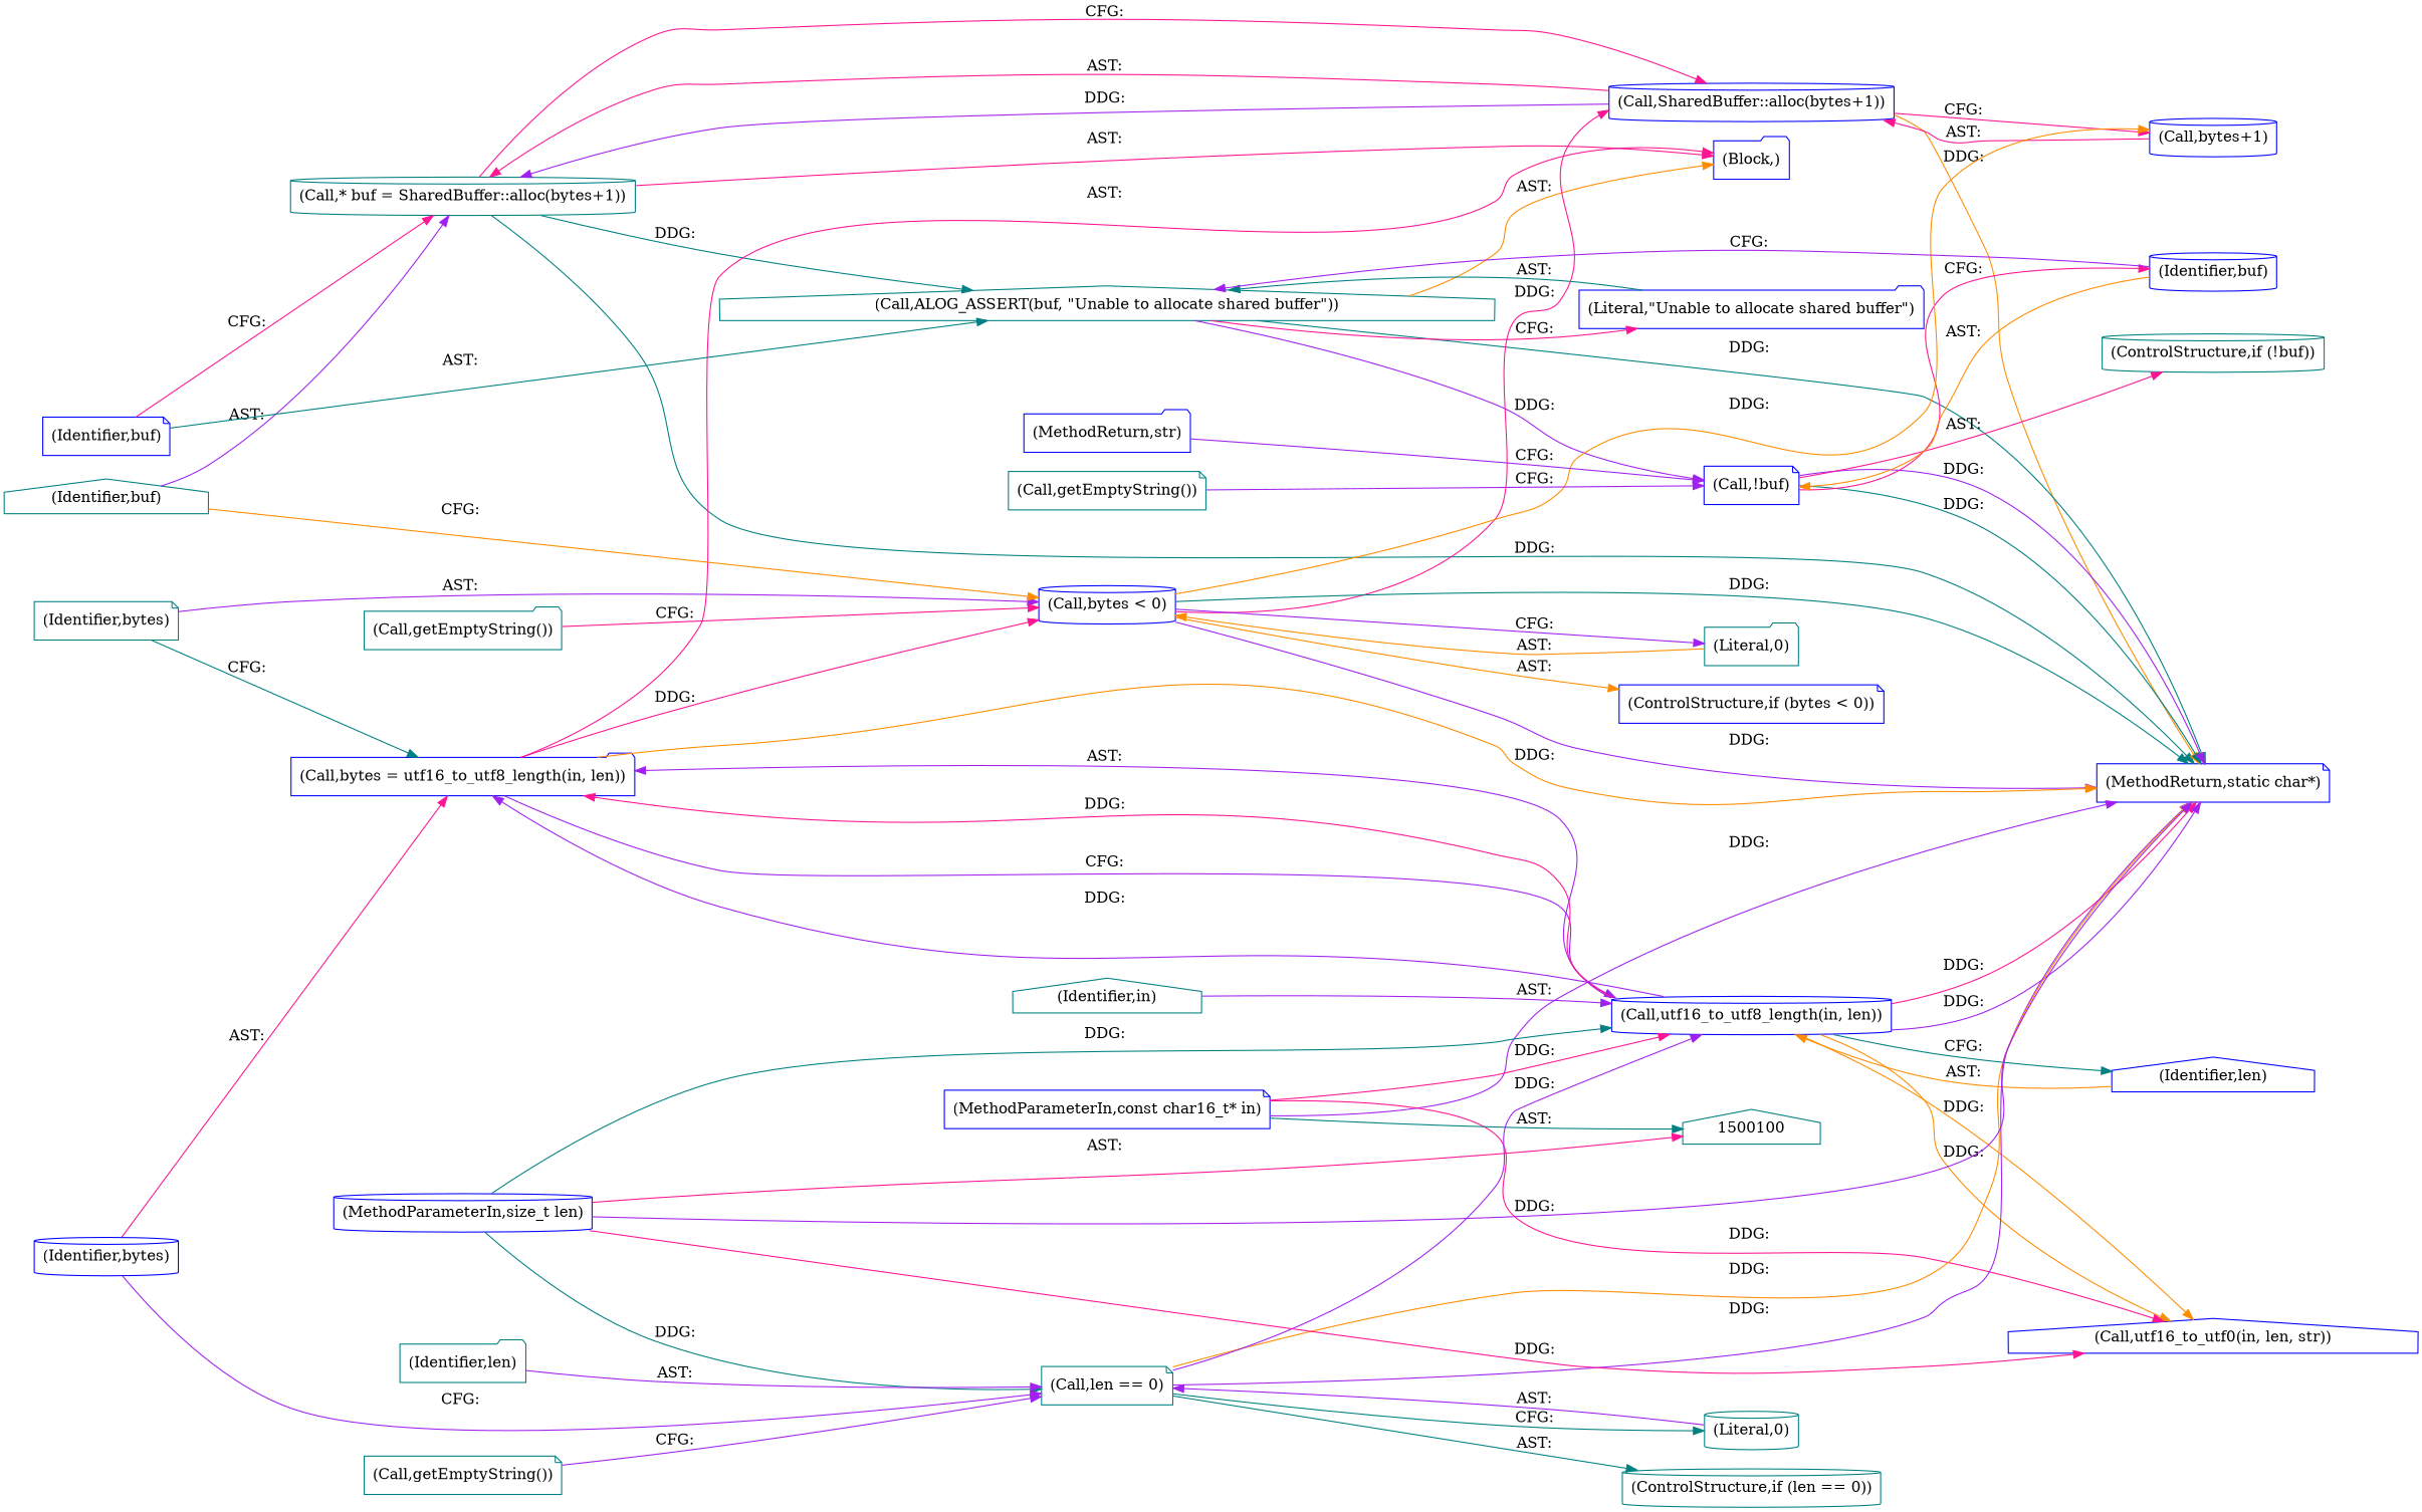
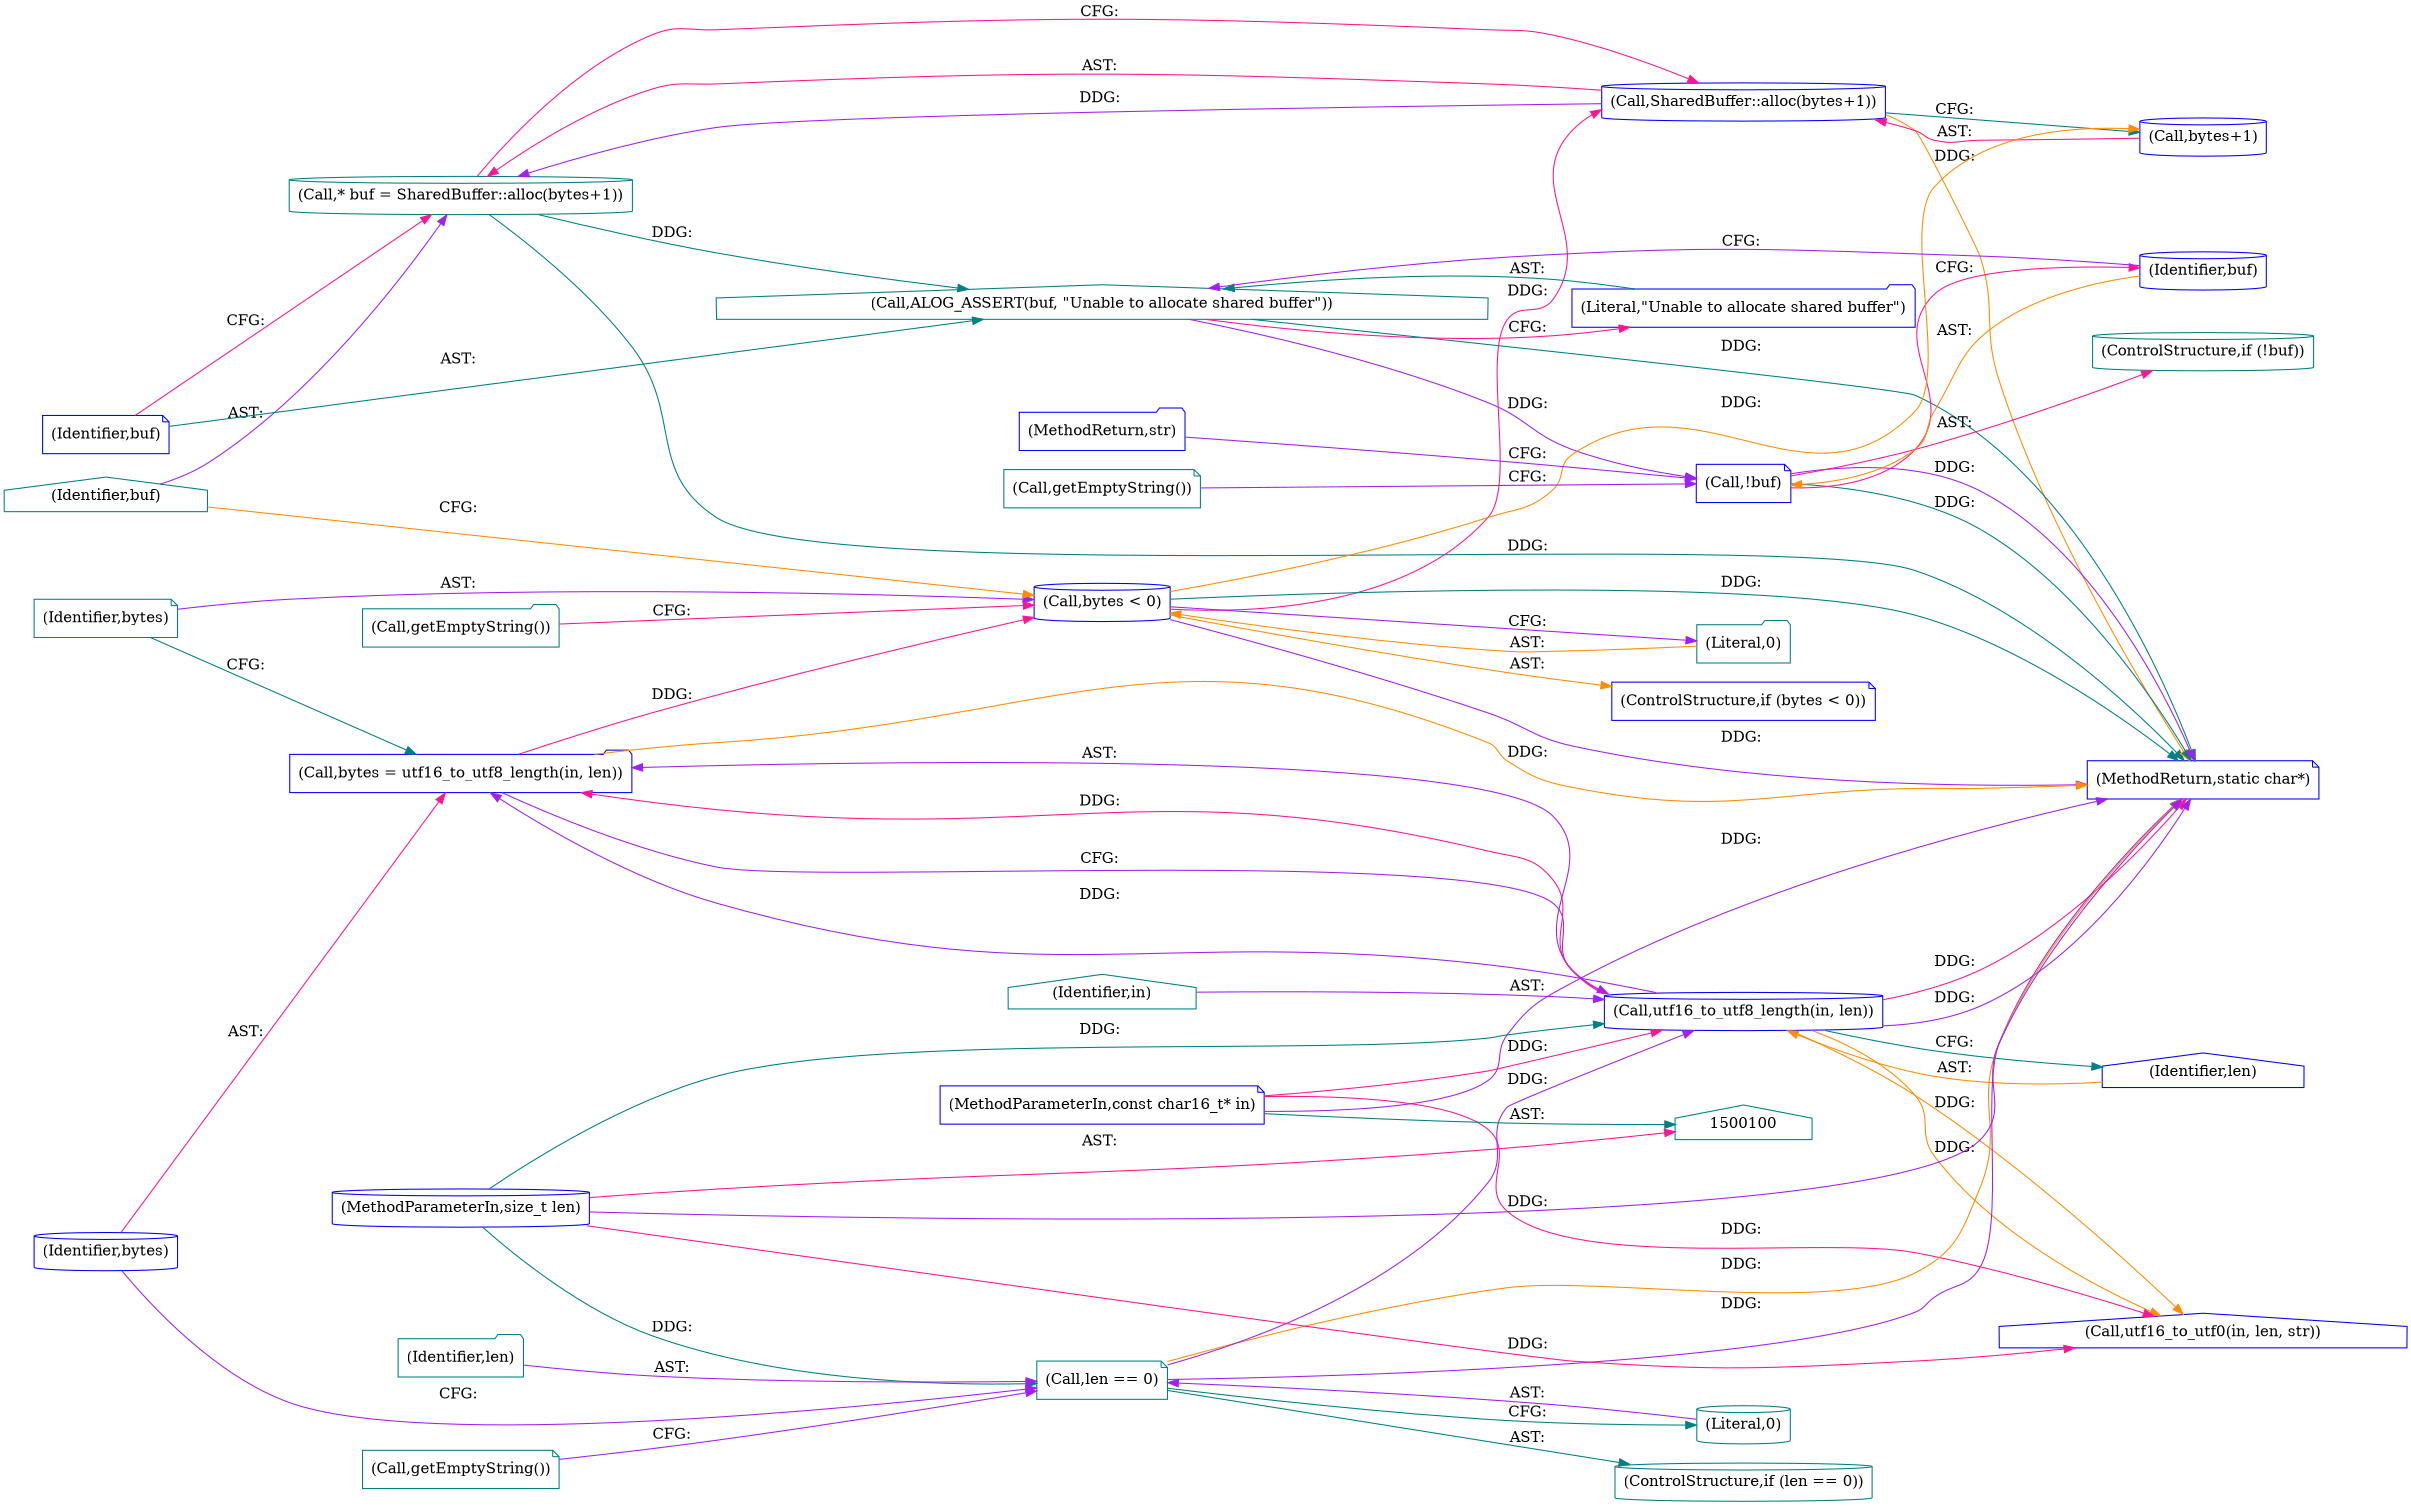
  digraph {
    rankdir=LR
    node [color=blue shape=cylinder]
    edge [color=purple]
    n1 [color=teal label="(Call,* buf = SharedBuffer::alloc(bytes+1))"]
    n2 [label="(Call,SharedBuffer::alloc(bytes+1))"]
    n3 [color=teal label="(Call,ALOG_ASSERT(buf, \"Unable to allocate shared buffer\"))" shape=house]
-   n4 [label="(Block,)" shape=folder]
    n5 [label="(MethodReturn,static char*)" shape=note]
    n6 [label="(Call,bytes+1)"]
    n7 [label="(Call,!buf)" shape=note]
    n8 [label="(Literal,\"Unable to allocate shared buffer\")" shape=folder]
    n9 [label="(Call,bytes < 0)"]
    n10 [label="(ControlStructure,if (bytes < 0))" shape=note]
    n11 [color=teal label="(Literal,0)" shape=folder]
    n12 [label="(Call,bytes = utf16_to_utf8_length(in, len))" shape=folder]
    n13 [label="(Call,utf16_to_utf8_length(in, len))"]
    n14 [label="(Identifier,len)" shape=house]
    n15 [label="(Call,utf16_to_utf0(in, len, str))" shape=house]
    n16 [label="(MethodParameterIn,const char16_t* in)" shape=note]
    n17 [color=teal label=1500100 shape=house]
    n18 [color=teal label="(Call,len == 0)" shape=note]
    n19 [color=teal label="(Literal,0)"]
    n20 [color=teal label="(ControlStructure,if (len == 0))"]
    n21 [label="(MethodParameterIn,size_t len)"]
    n22 [color=teal label="(ControlStructure,if (!buf))"]
    n23 [label="(Identifier,buf)"]
    n24 [color=teal label="(Identifier,in)" shape=house]
    n25 [label="(MethodReturn,str)" shape=folder]
    n26 [color=teal label="(Identifier,bytes)" shape=note]
    n27 [color=teal label="(Identifier,buf)" shape=house]
    n28 [color=teal label="(Call,getEmptyString())" shape=note]
    n29 [color=teal label="(Identifier,len)" shape=folder]
    n30 [label="(Identifier,bytes)"]
    n31 [color=teal label="(Call,getEmptyString())" shape=note]
    n32 [color=teal label="(Call,getEmptyString())" shape=folder]
    n33 [label="(Identifier,buf)" shape=note]
    n1 -> n2 [color=deeppink label="CFG: "]
    n1 -> n3 [color=teal label="DDG: "]
-   n1 -> n4 [color=deeppink label="AST: "]
    n1 -> n5 [color=teal label="DDG: "]
    n2 -> n1 [color=deeppink label="AST: "]
    n2 -> n1 [label="DDG: "]
    n2 -> n5 [color=darkorange label="DDG: "]
-   n2 -> n6 [color=deeppink label="CFG: "]
-   n3 -> n4 [color=darkorange label="AST: "]
+   n2 -> n6 [color=teal label="CFG: "]
    n3 -> n5 [color=teal label="DDG: "]
    n3 -> n7 [label="DDG: "]
    n3 -> n8 [color=deeppink label="CFG: "]
    n6 -> n2 [color=deeppink label="AST: "]
    n7 -> n5 [color=teal label="DDG: "]
    n7 -> n5 [label="DDG: "]
    n7 -> n22 [color=deeppink label="AST: "]
    n7 -> n23 [color=deeppink label="CFG: "]
    n8 -> n3 [color=teal label="AST: "]
    n9 -> n2 [color=deeppink label="DDG: "]
    n9 -> n5 [label="DDG: "]
    n9 -> n5 [color=teal label="DDG: "]
    n9 -> n6 [color=darkorange label="DDG: "]
    n9 -> n10 [color=darkorange label="AST: "]
    n9 -> n11 [label="CFG: "]
    n11 -> n9 [color=darkorange label="AST: "]
-   n12 -> n4 [color=deeppink label="AST: "]
    n12 -> n5 [color=darkorange label="DDG: "]
    n12 -> n9 [color=deeppink label="DDG: "]
    n12 -> n13 [label="CFG: "]
    n13 -> n5 [color=deeppink label="DDG: "]
    n13 -> n5 [label="DDG: "]
    n13 -> n12 [label="AST: "]
    n13 -> n12 [color=deeppink label="DDG: "]
    n13 -> n12 [label="DDG: "]
    n13 -> n14 [color=teal label="CFG: "]
    n13 -> n15 [color=darkorange label="DDG: "]
    n13 -> n15 [color=darkorange label="DDG: "]
    n14 -> n13 [color=darkorange label="AST: "]
    n16 -> n5 [label="DDG: "]
    n16 -> n13 [color=deeppink label="DDG: "]
    n16 -> n15 [color=deeppink label="DDG: "]
    n16 -> n17 [color=teal label="AST: "]
    n18 -> n5 [label="DDG: "]
    n18 -> n5 [color=darkorange label="DDG: "]
    n18 -> n13 [label="DDG: "]
    n18 -> n19 [color=teal label="CFG: "]
    n18 -> n20 [color=teal label="AST: "]
    n19 -> n18 [label="AST: "]
    n21 -> n5 [label="DDG: "]
    n21 -> n13 [color=teal label="DDG: "]
    n21 -> n15 [color=deeppink label="DDG: "]
    n21 -> n17 [color=deeppink label="AST: "]
    n21 -> n18 [color=teal label="DDG: "]
    n23 -> n3 [label="CFG: "]
    n23 -> n7 [color=darkorange label="AST: "]
    n24 -> n13 [label="AST: "]
    n25 -> n7 [label="CFG: "]
    n26 -> n9 [label="AST: "]
    n26 -> n12 [color=teal label="CFG: "]
    n27 -> n1 [label="AST: "]
    n27 -> n9 [color=darkorange label="CFG: "]
    n28 -> n7 [label="CFG: "]
    n29 -> n18 [label="AST: "]
    n30 -> n12 [color=deeppink label="AST: "]
    n30 -> n18 [label="CFG: "]
    n31 -> n18 [label="CFG: "]
    n32 -> n9 [color=deeppink label="CFG: "]
    n33 -> n1 [color=deeppink label="CFG: "]
    n33 -> n3 [color=teal label="AST: "]
  }
